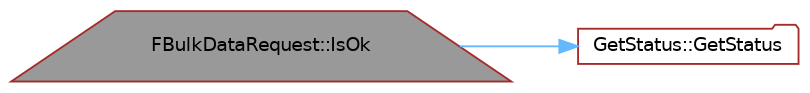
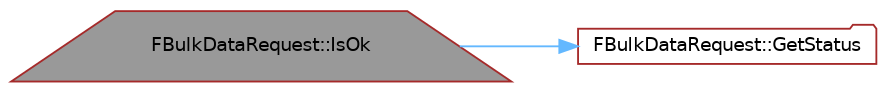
  digraph {
    rankdir=LR
    node [color=brown fontname=Helvetica fontsize=10 style=filled]
    n1 [fillcolor=grey60 fontcolor=black height=0.2 label="FBulkDataRequest::IsOk" shape=trapezium width=0.4]
-   n2 [fillcolor=white height=0.2 label="GetStatus::GetStatus" shape=folder width=0.4]
+   n2 [fillcolor=white height=0.2 label="FBulkDataRequest::GetStatus" shape=folder width=0.4]
    n1 -> n2 [color=steelblue1 fontname=Helvetica fontsize=10 labelfontname=Helvetica labelfontsize=10 style=solid]
  }
